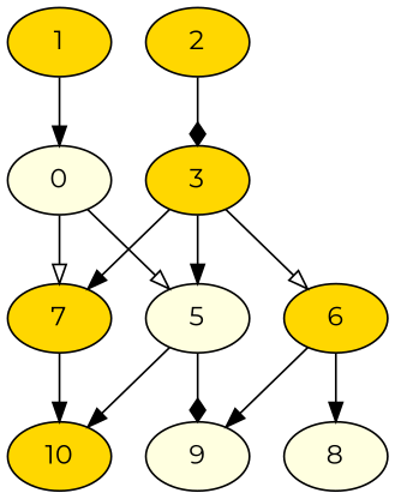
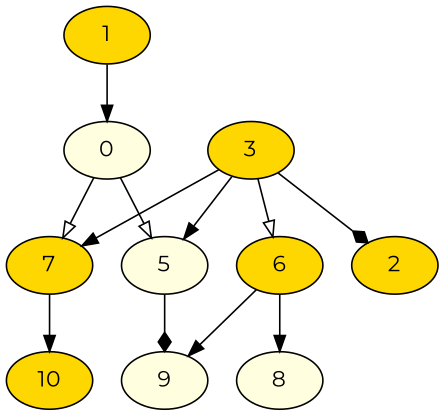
  digraph {
    fontname=Montserrat
    node [alpha=0.00 fillcolor=gold fontname=Montserrat style=filled]
    edge [arrowhead=normal fontname=Montserrat]
    1 [alpha=0.02 expect_size=18718720]
    n2 [alpha=0.20 expect_size=27602944 fillcolor=lightyellow label=0]
    5 [alpha=0.10 expect_size=10938368 fillcolor=lightyellow]
    7 [expect_size=15537152]
    10 [alpha=0.09 expect_size=37689344]
    9 [alpha=0.15 expect_size=22030336 fillcolor=lightyellow]
    2 [alpha=0.11 expect_size=49759232]
    3 [alpha=0.11 expect_size=46963712]
    6 [alpha=0.06 expect_size=31731712]
    8 [expect_size=39714816 fillcolor=lightyellow]
    1 -> n2
    n2 -> 5 [arrowhead=onormal]
    n2 -> 7 [arrowhead=onormal]
-   5 -> 10
    5 -> 9 [arrowhead=diamond]
    7 -> 10
-   2 -> 3 [arrowhead=diamond]
+   3 -> 2 [arrowhead=diamond]
    3 -> 5
    3 -> 7
    3 -> 6 [arrowhead=onormal]
    6 -> 9
    6 -> 8
  }
